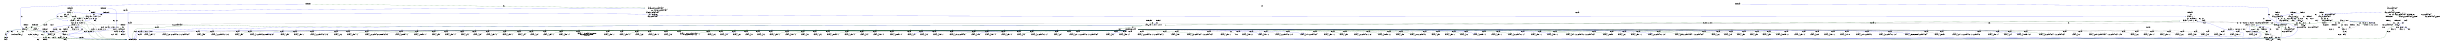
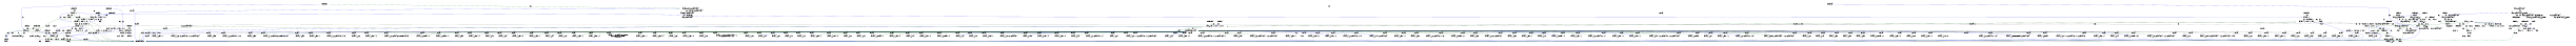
  digraph {
    edge [color=darkgreen style=bold]
    n1 [label="(Call,data[l++] = sib)"]
    n2 [label="(MethodReturn,static int)"]
    n3 [label="(Block,)"]
    n4 [label="(Identifier,sib)"]
    n5 [label="(Call,sib = (scale << 6) | (index << 3) | rm)"]
    n6 [label="(Call,(scale << 6) | (index << 3) | rm)"]
    n7 [label="(Block,)"]
    n8 [label="(Call,(index << 3) | rm)"]
    n9 [label="(Call,(reg << 3) | rm)"]
    n10 [label="(Identifier,rm)"]
    n11 [label="(Call,scale << 6)"]
    n12 [label="(Call,scale << 6)"]
    n13 [label="(Literal,6)"]
    n14 [label="(Call,(scale << 6) | (B0100 << 3) | B0101)"]
    n15 [label="(Literal,6)"]
    n16 [label="(Call,scale = getsib(op->operands[0].scale[1]))"]
    n17 [label="(Call,getsib(op->operands[0].scale[1]))"]
    n18 [label="(Block,)"]
    n19 [label="(Call,op->operands[0].scale[1])"]
    n20 [label="(Call,index << 3)"]
    n21 [label="(Literal,3)"]
    n22 [label="(Call,index != -1)"]
    n23 [label="(Call,-1)"]
    n24 [label="(ControlStructure,if (index != -1))"]
    n25 [label="(Literal,1)"]
    n26 [label="(Call,index = op->operands[0].regs[1])"]
    n27 [label="(Call,op->operands[0].regs[1])"]
    n28 [label="(Call,rm == 5)"]
    n29 [label="(Call,rm == 4)"]
    n30 [label="(Call,rm == 5 && mod == 0)"]
    n31 [label="(Literal,5)"]
    n32 [label="(Call,rm = op->operands[0].reg)"]
    n33 [label="(Call,op->operands[0].reg)"]
    n34 [label="(Block,)"]
    n35 [label="(Call,rm = op->operands[0].regs[0])"]
    n36 [label="(Call,op->operands[0].regs[0])"]
    n37 [label="(Block,)"]
    n38 [label="(Call,op->operands[0].regs[0] == X86R_RIP)"]
    n39 [label="(Call,op->operands[0].regs[0] == X86R_BX)"]
    n40 [label="(Identifier,X86R_RIP)"]
    n41 [label="(Call,rip_rel = op->operands[0].regs[0] == X86R_RIP)"]
    n42 [label="(Literal,sib = 0x24)"]
    n43 [label="(Block,)"]
    n44 [label="(Literal,0x24)"]
    n45 [label="(Call,sib = (scale << 6) | (B0100 << 3) | B0101)"]
    n46 [label="(Block,)"]
    n47 [label="(Call,(B0100 << 3) | B0101)"]
    n48 [label="(Identifier,B0101)"]
    n49 [label="(Call,B0100 << 3)"]
    n50 [label="(Literal,3)"]
    n51 [label="(Call,(reg << 3) | B0101)"]
    n52 [label="(Call,(B0000 << 6) | (reg << 3) | B0101)"]
    n53 [label="(Identifier,B0101)"]
    n54 [label="(Call,reg << 3)"]
    n55 [label="(Literal,3)"]
    n56 [label="(Call,reg = 0)"]
    n57 [label="(Call,reg << 3)"]
    n58 [label="(Call,reg << 3)"]
    n59 [label="(Block,)"]
    n60 [label="(Literal,0)"]
    n61 [label="(MethodParameterIn,ut8 *data)"]
    n62 [label="(Call,data[l++] = offset >> 32)"]
    n63 [label="(Call,data[l++] = offset >> 16)"]
    n64 [label="(Call,data[l++] = op->operands[0].reg << 3 | 0x4)"]
    n65 [label="(Call,data[l++] = 0x40 | op->operands[1].regs[0])"]
    n66 [label="(Call,data[l++] = offset >> 16)"]
    n67 [label="(Call,data[l++] = offset)"]
    n68 [label="(Call,data[l++] = op->operands[1].reg << 3 | 0x5)"]
    n69 [label="(Call,data[l++] = immediate >> 56)"]
    n70 [label="(Call,data[l++] = offset)"]
    n71 [label="(Call,data[l++] = 0xc0 | op->operands[0].reg)"]
    n72 [label="(Call,data[l++] = offset)"]
    n73 [label="(Call,data[l++] = offset >> 8)"]
    n74 [label="(Call,data[l++] = 0x67)"]
    n75 [label="(Call,data[l++] = immediate >> 48)"]
    n76 [label="(Call,data[l++] = offset >> 8)"]
    n77 [label="(Call,data[l++] = op->operands[1].reg << 3 | 4)"]
    n78 [label="(Call,data[l++] = offset >> 16)"]
    n79 [label="(Call,data[l++] = offset >> 16)"]
    n80 [label="(Call,data[l++] = mod << 5 | op->operands[0].reg << 3 | op->operands[1].regs[0])"]
    n81 [label="(Call,data[l++] = immediate)"]
    n82 [label="(Call,data[l++] = 0x67)"]
    n83 [label="(Call,data[l++] = offset >> 16)"]
    n84 [label="(Call,data[l++] = op->operands[0].reg << 3 | 0x4)"]
    n85 [label="(Call,data[l++] = getsib (op->operands[1].scale[0]) << 3 | op->operands[1].regs[0])"]
    n86 [label="(Call,data[l++] = 0x66)"]
    n87 [label="(Call,data[l++] = 0xa0)"]
    n88 [label="(Call,data[l++] = offset)"]
    n89 [label="(Call,data[l++] = offset)"]
    n90 [label="(Call,data[l++] = offset)"]
    n91 [label="(Call,data[l++] = immediate >> 32)"]
    n92 [label="(Call,data[l++] = offset >> 48)"]
    n93 [label="(Call,data[l++] = opcode)"]
    n94 [label="(Call,data[l++] = offset >> 16)"]
    n95 [label="(Call,data[l++] = 0x40 | rex)"]
-   n96 [label="(Call,data[l++] = 0xb0 | op->operands[0].reg)"]
    n97 [label="(Call,data[l++] = op->operands[1].reg << 3 | 0x4)"]
    n98 [label="(Call,data[l++] = SEG_REG_PREFIXES[op->operands[1].regs[0]])"]
    n99 [label="(Call,data[l++] = immediate)"]
    n100 [label="(Call,data[l++] = mod << 6 | op->operands[1].reg << 3 | op->operands[0].reg)"]
    n101 [label="(Call,data[l++] = offset >> 24)"]
    n102 [label="(Call,data[l++] = 0x49)"]
    n103 [label="(Call,data[l++] = (immediate >> byte))"]
    n104 [label="(Call,data[l++] = op->operands[0].regs[1] << 3 | op->operands[0].regs[0])"]
    n105 [label="(Call,data[l++] = 0x8a)"]
    n106 [label="(Call,data[l++] = 0x67)"]
    n107 [label="(Call,data[l++] = getsib (op->operands[1].scale[0]) << 6 | op->operands[1].regs[0] << 3 | base)"]
    n108 [label="(Call,data[l++] = 0x66)"]
    n109 [label="(Call,data[l++] = offset >> 24)"]
    n110 [label="(Call,data[l++] = offset >> 16)"]
    n111 [label="(Call,data[l++] = 0x66)"]
    n112 [label="(Call,data[l++] = offset)"]
    n113 [label="(Call,data[l++] = 0x48)"]
    n114 [label="(Call,data[l++] = offset >> 24)"]
    n115 [label="(Call,data[l++] = offset >> 8)"]
    n116 [label="(Call,data[l++] = offset >> 8)"]
    n117 [label="(Call,data[l++] = 0x80 | op->operands[0].reg << 3 | op->operands[1].regs[0])"]
    n118 [label="(Call,data[l++] = offset)"]
    n119 [label="(Call,data[l++] = op->operands[0].reg << 3 | 0x5)"]
    n120 [label="(Call,data[l++] = offset)"]
    n121 [label="(Call,data[l++] = (op->operands[0].type & OT_BYTE) ? 0x88 : 0x89)"]
    n122 [label="(Call,data[l++] = offset)"]
    n123 [label="(Call,data[l++] = offset >> 8)"]
    n124 [label="(Call,data[l++] = op->operands[0].reg << 3 | 0x5)"]
    n125 [label="(Call,data[l++] = 0x66)"]
    n126 [label="(Call,data[l++] = offset >> 16)"]
    n127 [label="(Call,data[l++] = op->operands[1].type & OT_BYTE ? 0x8a : 0x8b)"]
    n128 [label="(Call,data[l++] = immediate >> 16)"]
    n129 [label="(Call,data[l++] = immediate >> 24)"]
    n130 [label="(Call,data[l++] = offset)"]
    n131 [label="(Call,data[l++] = offset >> 24)"]
    n132 [label="(Call,data[l++] = 0x48)"]
    n133 [label="(Call,data[l++] = 0x0d)"]
    n134 [label="(Call,data[l++] = offset >> 16)"]
    n135 [label="(Call,data[l++] = offset >> 8)"]
    n136 [label="(Call,data[l++] = 0x44)"]
    n137 [label="(Call,data[l++] = 0x24)"]
    n138 [label="(Call,data[l++] = offset >> 8)"]
    n139 [label="(Call,data[l++] = offset >> 24)"]
    n140 [label="(Call,data[l++] = (op->operands[1].type & OT_BYTE ||\n\t\t\t\top->operands[0].type & OT_BYTE) ?\n\t\t\t\t0x8a : 0x8b)"]
    n141 [label="(Call,data[l++] = offset >> 8)"]
    n142 [label="(Call,data[l++] = offset >> 24)"]
    n143 [label="(Call,data[l++] = 0x25)"]
    n144 [label="(Call,data[l++] = offset >> 24)"]
    n145 [label="(Call,data[l++] = 0x8b)"]
    n146 [label="(Call,data[l++] = getsib (op->operands[0].scale[0]) << 6 |\n\t\t\t\t\t\t    op->operands[0].regs[0] << 3 | 5)"]
    n147 [label="(Call,data[l++] = 0x05)"]
    n148 [label="(Call,data[l++] = 0x41)"]
    n149 [label="(Call,data[l++] = 0x8c)"]
    n150 [label="(Call,data[l++] = rex)"]
    n151 [label="(Call,data[l++] = 0x5)"]
    n152 [label="(Call,data[l++] = offset >> 8)"]
    n153 [label="(Call,data[l++] = offset >> 16)"]
    n154 [label="(Call,data[l++] = 0xc7)"]
    n155 [label="(Call,data[l++] = 0x45)"]
    n156 [label="(Call,data[l++] = immediate >> 8)"]
    n157 [label="(Call,data[l++] = offset >> 24)"]
    n158 [label="(Call,data[l++] = 0x48)"]
    n159 [label="(Call,data[l++] = offset >> 24)"]
    n160 [label="(Call,data[l++] = immediate >> 40)"]
    n161 [label="(Call,data[l++] = 0x41)"]
    n162 [label="(Call,data[l++] = 0x48)"]
    n163 [label="(Call,data[l++] = offset >> 8)"]
    n164 [label="(Call,data[l++] = 0xb8 | op->operands[0].reg)"]
    n165 [label="(Call,data[l++] = modrm)"]
    n166 [label="(Call,data[l++] = offset >> 40)"]
    n167 [label="(Call,data[l++] = offset >> 24)"]
    n168 [label="(Call,data[l++] = 0x48)"]
    n169 [label="(Call,data[l++] = op->operands[0].reg << 3 | 4)"]
    n170 [label="(Call,data[l++] = 0x24)"]
    n171 [label="(Call,data[l++] = mod << 6 | op->operands[1].reg << 3 | op->operands[0].regs[0])"]
    n172 [label="(Call,data[l++] = 0x67)"]
    n173 [label="(Call,data[l++] = offset >> 54)"]
    n174 [label="(Call,data[l++] = op->operands[0].reg << 3 | (op->operands[1].regs[0] - 8))"]
    n175 [label="(Call,data[l++] = offset)"]
    n176 [label="(Call,data[l++] = op->operands[1].regs[1] << 3 | op->operands[1].regs[0])"]
    n177 [label="(Call,data[l++] = offset >> 8)"]
    1000102
    n179 [label="(Call,data[l++] = 0xa1)"]
    n180 [label="(Identifier,index)"]
    n181 [label="(Identifier,sib)"]
    n182 [label="(Identifier,scale)"]
    n183 [label="(Identifier,use_sib)"]
    n184 [label="(Identifier,use_sib)"]
    n185 [label="(Identifier,rm)"]
    n186 [label="(Identifier,sib)"]
    n187 [label="(Identifier,B0100)"]
    n188 [label="(Identifier,reg)"]
    n189 [label="(Identifier,index)"]
    n190 [label="(Identifier,sib)"]
    n191 [label="(Identifier,rm)"]
    n192 [label="(Identifier,reg)"]
    n193 [label="(Identifier,mod)"]
    n194 [label="(Identifier,use_sib)"]
    n195 [label="(Identifier,scale)"]
    n196 [label="(Identifier,rm)"]
    n197 [label="(Identifier,rm)"]
    n198 [label="(Identifier,index)"]
    n199 [label="(Identifier,mod)"]
    n200 [label="(Call,op->operands[0].regs[0])"]
    n201 [label="(Identifier,scale)"]
    n202 [label="(Identifier,use_aso)"]
    n203 [label="(Call,data[l++])"]
    n1 -> n2 [color=blue label="DDG: sib" style=dotted]
    n1 -> n2 [label="DDG: data[l++]"]
    n1 -> n3 [color=gray40 label="AST: " style=dotted]
    n1 -> n4 [color=blue label="CFG: " style=dotted]
    n4 -> n1 [label="AST: "]
    n5 -> n1 [color=gray40 label="DDG: sib" style=dotted]
    n5 -> n2 [label="DDG: (scale << 6) | (index << 3) | rm" style=dotted]
    n5 -> n2 [color=blue label="DDG: sib" style=dotted]
    n5 -> n6 [color=blue label="CFG: "]
    n5 -> n7 [color=blue label="AST: "]
    n6 -> n2 [color=gray40 label="DDG: (index << 3) | rm"]
    n6 -> n2 [label="DDG: scale << 6"]
    n6 -> n5 [label="AST: "]
    n6 -> n5 [color=blue label="DDG: scale << 6" style=dotted]
    n6 -> n5 [label="DDG: (index << 3) | rm" style=dotted]
    n6 -> n8 [color=gray40 label="CFG: "]
    n8 -> n2 [color=gray40 label="DDG: rm" style=dotted]
    n8 -> n2 [label="DDG: index << 3"]
    n8 -> n6 [color=gray40 label="AST: " style=dotted]
    n8 -> n6 [color=blue label="DDG: index << 3" style=dotted]
    n8 -> n6 [label="DDG: rm" style=dotted]
    n8 -> n9 [color=gray40 label="DDG: rm"]
    n8 -> n10 [color=blue label="CFG: " style=dotted]
    n10 -> n8 [color=gray40 label="AST: "]
    n10 -> n20 [color=gray40 label="CFG: " style=dotted]
    n11 -> n2 [label="DDG: scale"]
    n11 -> n6 [color=blue label="AST: "]
    n11 -> n6 [label="DDG: scale"]
    n11 -> n6 [color=gray40 label="DDG: 6" style=dotted]
    n11 -> n12 [color=blue label="DDG: scale"]
    n11 -> n13 [label="CFG: "]
    n12 -> n2 [color=gray40 label="DDG: scale" style=dotted]
    n12 -> n14 [color=gray40 label="AST: "]
    n12 -> n14 [color=blue label="DDG: scale" style=dotted]
    n12 -> n14 [color=blue label="DDG: 6" style=dotted]
    n12 -> n15 [color=gray40 label="CFG: " style=dotted]
    n13 -> n11 [color=gray40 label="AST: " style=dotted]
    n14 -> n2 [color=blue label="DDG: scale << 6"]
    n14 -> n2 [color=blue label="DDG: (B0100 << 3) | B0101" style=dotted]
    n14 -> n45 [color=gray40 label="AST: " style=dotted]
    n14 -> n45 [color=gray40 label="DDG: scale << 6"]
    n14 -> n45 [label="DDG: (B0100 << 3) | B0101"]
    n14 -> n47 [color=gray40 label="CFG: " style=dotted]
    n15 -> n12 [color=blue label="AST: " style=dotted]
    n16 -> n2 [color=blue label="DDG: scale"]
    n16 -> n2 [label="DDG: getsib(op->operands[0].scale[1])" style=dotted]
    n16 -> n11 [color=blue label="DDG: scale" style=dotted]
    n16 -> n12 [label="DDG: scale" style=dotted]
    n16 -> n17 [color=gray40 label="CFG: " style=dotted]
    n16 -> n18 [color=gray40 label="AST: " style=dotted]
    n17 -> n2 [color=blue label="DDG: op->operands[0].scale[1]" style=dotted]
    n17 -> n16 [label="AST: "]
    n17 -> n16 [color=blue label="DDG: op->operands[0].scale[1]" style=dotted]
    n17 -> n19 [color=gray40 label="CFG: "]
    n19 -> n17 [color=gray40 label="AST: "]
    n20 -> n2 [color=blue label="DDG: index"]
    n20 -> n8 [color=blue label="AST: "]
    n20 -> n8 [color=blue label="DDG: index"]
    n20 -> n8 [color=gray40 label="DDG: 3" style=dotted]
    n20 -> n21 [label="CFG: " style=dotted]
    n21 -> n20 [label="AST: " style=dotted]
    n22 -> n2 [color=blue label="DDG: -1" style=dotted]
    n22 -> n2 [color=blue label="DDG: index" style=dotted]
    n22 -> n2 [color=gray40 label="DDG: index != -1"]
    n22 -> n20 [color=gray40 label="DDG: index"]
    n22 -> n23 [color=blue label="CFG: "]
    n22 -> n24 [label="AST: "]
    n23 -> n22 [label="AST: " style=dotted]
    n23 -> n22 [label="DDG: 1"]
    n23 -> n25 [label="CFG: "]
    n25 -> n23 [color=blue label="AST: "]
    n26 -> n2 [label="DDG: op->operands[0].regs[1]"]
    n26 -> n18 [color=gray40 label="AST: "]
    n26 -> n22 [label="DDG: index" style=dotted]
    n26 -> n27 [color=gray40 label="CFG: " style=dotted]
    n27 -> n26 [label="AST: "]
    n28 -> n8 [color=gray40 label="DDG: rm"]
    n28 -> n29 [label="DDG: rm" style=dotted]
    n28 -> n30 [label="AST: "]
    n28 -> n30 [color=gray40 label="DDG: rm"]
    n28 -> n30 [color=blue label="DDG: 5" style=dotted]
    n28 -> n31 [label="CFG: " style=dotted]
    n30 -> n28 [color=blue label="CFG: "]
    n31 -> n28 [color=gray40 label="AST: " style=dotted]
    n32 -> n2 [color=blue label="DDG: op->operands[0].reg"]
    n32 -> n28 [label="DDG: rm" style=dotted]
    n32 -> n33 [color=blue label="CFG: " style=dotted]
    n32 -> n34 [label="AST: "]
    n33 -> n32 [color=blue label="AST: " style=dotted]
    n35 -> n2 [color=gray40 label="DDG: op->operands[0].regs[0]" style=dotted]
    n35 -> n28 [color=blue label="DDG: rm" style=dotted]
    n35 -> n36 [label="CFG: "]
    n35 -> n37 [color=blue label="AST: " style=dotted]
    n36 -> n35 [label="AST: " style=dotted]
    n38 -> n2 [color=blue label="DDG: op->operands[0].regs[0]" style=dotted]
    n38 -> n2 [label="DDG: X86R_RIP" style=dotted]
    n38 -> n35 [color=blue label="DDG: op->operands[0].regs[0]"]
    n38 -> n39 [color=blue label="DDG: op->operands[0].regs[0]" style=dotted]
    n38 -> n40 [label="CFG: " style=dotted]
    n38 -> n41 [label="AST: " style=dotted]
    n38 -> n41 [label="DDG: op->operands[0].regs[0]"]
    n38 -> n41 [color=gray40 label="DDG: X86R_RIP"]
    n41 -> n38 [color=gray40 label="CFG: "]
    n42 -> n1 [color=gray40 label="DDG: sib"]
    n42 -> n2 [color=blue label="DDG: sib" style=dotted]
    n42 -> n43 [label="AST: "]
    n42 -> n44 [label="CFG: " style=dotted]
    n44 -> n42 [color=blue label="AST: "]
    n45 -> n1 [color=gray40 label="DDG: sib" style=dotted]
    n45 -> n2 [color=blue label="DDG: (scale << 6) | (B0100 << 3) | B0101"]
    n45 -> n2 [label="DDG: sib"]
    n45 -> n14 [color=blue label="CFG: " style=dotted]
    n45 -> n46 [label="AST: "]
    n47 -> n2 [color=gray40 label="DDG: B0100 << 3"]
    n47 -> n2 [color=blue label="DDG: B0101"]
    n47 -> n14 [color=blue label="AST: " style=dotted]
    n47 -> n14 [label="DDG: B0100 << 3" style=dotted]
    n47 -> n14 [color=gray40 label="DDG: B0101"]
    n47 -> n48 [label="CFG: "]
    n48 -> n47 [color=gray40 label="AST: "]
    n48 -> n49 [label="CFG: "]
    n49 -> n2 [color=gray40 label="DDG: B0100"]
    n49 -> n47 [color=blue label="AST: "]
    n49 -> n47 [color=blue label="DDG: B0100" style=dotted]
    n49 -> n47 [label="DDG: 3"]
    n49 -> n50 [color=gray40 label="CFG: " style=dotted]
    n50 -> n49 [color=gray40 label="AST: "]
    n51 -> n2 [color=gray40 label="DDG: reg << 3" style=dotted]
    n51 -> n47 [label="DDG: B0101"]
    n51 -> n52 [label="AST: "]
    n51 -> n52 [color=blue label="DDG: reg << 3" style=dotted]
    n51 -> n52 [label="DDG: B0101"]
    n51 -> n53 [color=gray40 label="CFG: "]
    n52 -> n51 [color=blue label="CFG: "]
    n53 -> n51 [label="AST: " style=dotted]
    n53 -> n54 [color=blue label="CFG: " style=dotted]
    n54 -> n2 [color=gray40 label="DDG: reg" style=dotted]
    n54 -> n51 [label="AST: "]
    n54 -> n51 [color=gray40 label="DDG: reg" style=dotted]
    n54 -> n51 [color=gray40 label="DDG: 3"]
    n54 -> n55 [color=blue label="CFG: " style=dotted]
    n55 -> n54 [color=gray40 label="AST: "]
    n56 -> n2 [label="DDG: reg"]
    n56 -> n54 [color=blue label="DDG: reg" style=dotted]
    n56 -> n57 [color=blue label="DDG: reg" style=dotted]
    n56 -> n58 [color=gray40 label="DDG: reg" style=dotted]
    n56 -> n59 [color=blue label="AST: "]
    n60 -> n56 [color=blue label="AST: "]
    n61 -> n1 [label="DDG: data" style=dotted]
    n61 -> n2 [color=blue label="DDG: data"]
    n61 -> n62 [label="DDG: data" style=dotted]
    n61 -> n63 [color=blue label="DDG: data"]
    n61 -> n64 [color=gray40 label="DDG: data"]
    n61 -> n65 [color=blue label="DDG: data"]
    n61 -> n66 [label="DDG: data" style=dotted]
    n61 -> n67 [label="DDG: data"]
    n61 -> n68 [color=blue label="DDG: data" style=dotted]
    n61 -> n69 [label="DDG: data"]
    n61 -> n70 [color=gray40 label="DDG: data"]
    n61 -> n71 [label="DDG: data"]
    n61 -> n72 [color=gray40 label="DDG: data"]
    n61 -> n73 [color=blue label="DDG: data" style=dotted]
    n61 -> n74 [label="DDG: data"]
    n61 -> n75 [color=blue label="DDG: data"]
    n61 -> n76 [label="DDG: data" style=dotted]
    n61 -> n77 [label="DDG: data"]
    n61 -> n78 [label="DDG: data" style=dotted]
    n61 -> n79 [color=blue label="DDG: data"]
    n61 -> n80 [label="DDG: data"]
    n61 -> n81 [label="DDG: data"]
    n61 -> n82 [color=gray40 label="DDG: data" style=dotted]
    n61 -> n83 [color=gray40 label="DDG: data"]
    n61 -> n84 [color=blue label="DDG: data"]
    n61 -> n85 [label="DDG: data"]
    n61 -> n86 [label="DDG: data"]
    n61 -> n87 [color=gray40 label="DDG: data"]
    n61 -> n88 [color=gray40 label="DDG: data"]
    n61 -> n89 [color=gray40 label="DDG: data" style=dotted]
    n61 -> n90 [color=gray40 label="DDG: data"]
    n61 -> n91 [label="DDG: data"]
    n61 -> n92 [color=blue label="DDG: data" style=dotted]
    n61 -> n93 [label="DDG: data" style=dotted]
    n61 -> n94 [label="DDG: data" style=dotted]
    n61 -> n95 [label="DDG: data" style=dotted]
-   n61 -> n96 [color=blue label="DDG: data" style=dotted]
    n61 -> n97 [color=gray40 label="DDG: data" style=dotted]
    n61 -> n98 [color=blue label="DDG: data"]
    n61 -> n99 [color=gray40 label="DDG: data"]
    n61 -> n100 [color=gray40 label="DDG: data" style=dotted]
    n61 -> n101 [label="DDG: data" style=dotted]
    n61 -> n102 [color=gray40 label="DDG: data"]
    n61 -> n103 [color=blue label="DDG: data"]
    n61 -> n104 [label="DDG: data"]
    n61 -> n105 [color=gray40 label="DDG: data" style=dotted]
    n61 -> n106 [color=blue label="DDG: data" style=dotted]
    n61 -> n107 [label="DDG: data" style=dotted]
    n61 -> n108 [color=gray40 label="DDG: data"]
    n61 -> n109 [color=gray40 label="DDG: data" style=dotted]
    n61 -> n110 [label="DDG: data" style=dotted]
    n61 -> n111 [color=gray40 label="DDG: data"]
    n61 -> n112 [label="DDG: data" style=dotted]
    n61 -> n113 [color=gray40 label="DDG: data"]
    n61 -> n114 [label="DDG: data" style=dotted]
    n61 -> n115 [color=blue label="DDG: data" style=dotted]
    n61 -> n116 [color=gray40 label="DDG: data"]
    n61 -> n117 [label="DDG: data" style=dotted]
    n61 -> n118 [color=gray40 label="DDG: data"]
    n61 -> n119 [color=blue label="DDG: data" style=dotted]
    n61 -> n120 [label="DDG: data"]
    n61 -> n121 [color=blue label="DDG: data"]
    n61 -> n122 [color=gray40 label="DDG: data"]
    n61 -> n123 [color=blue label="DDG: data" style=dotted]
    n61 -> n124 [color=gray40 label="DDG: data"]
    n61 -> n125 [color=gray40 label="DDG: data" style=dotted]
    n61 -> n126 [label="DDG: data"]
    n61 -> n127 [color=gray40 label="DDG: data"]
    n61 -> n128 [label="DDG: data"]
    n61 -> n129 [label="DDG: data" style=dotted]
    n61 -> n130 [color=gray40 label="DDG: data"]
    n61 -> n131 [color=gray40 label="DDG: data"]
    n61 -> n132 [color=gray40 label="DDG: data"]
    n61 -> n133 [color=gray40 label="DDG: data"]
    n61 -> n134 [label="DDG: data"]
    n61 -> n135 [color=gray40 label="DDG: data"]
    n61 -> n136 [label="DDG: data"]
    n61 -> n137 [color=gray40 label="DDG: data" style=dotted]
    n61 -> n138 [label="DDG: data"]
    n61 -> n139 [label="DDG: data" style=dotted]
    n61 -> n140 [color=gray40 label="DDG: data" style=dotted]
    n61 -> n141 [color=blue label="DDG: data" style=dotted]
    n61 -> n142 [label="DDG: data"]
    n61 -> n143 [color=blue label="DDG: data" style=dotted]
    n61 -> n144 [color=blue label="DDG: data" style=dotted]
    n61 -> n145 [color=blue label="DDG: data" style=dotted]
    n61 -> n146 [label="DDG: data"]
    n61 -> n147 [color=blue label="DDG: data" style=dotted]
    n61 -> n148 [color=blue label="DDG: data"]
    n61 -> n149 [label="DDG: data" style=dotted]
    n61 -> n150 [color=gray40 label="DDG: data" style=dotted]
    n61 -> n151 [color=blue label="DDG: data" style=dotted]
    n61 -> n152 [label="DDG: data"]
    n61 -> n153 [label="DDG: data"]
    n61 -> n154 [color=blue label="DDG: data" style=dotted]
    n61 -> n155 [color=gray40 label="DDG: data" style=dotted]
    n61 -> n156 [label="DDG: data"]
    n61 -> n157 [color=gray40 label="DDG: data"]
    n61 -> n158 [color=gray40 label="DDG: data"]
    n61 -> n159 [color=blue label="DDG: data" style=dotted]
    n61 -> n160 [color=gray40 label="DDG: data" style=dotted]
    n61 -> n161 [color=blue label="DDG: data"]
    n61 -> n162 [color=blue label="DDG: data" style=dotted]
    n61 -> n163 [color=blue label="DDG: data" style=dotted]
    n61 -> n164 [label="DDG: data"]
    n61 -> n165 [color=blue label="DDG: data"]
    n61 -> n166 [color=gray40 label="DDG: data"]
    n61 -> n167 [color=gray40 label="DDG: data" style=dotted]
    n61 -> n168 [label="DDG: data"]
    n61 -> n169 [label="DDG: data" style=dotted]
    n61 -> n170 [color=gray40 label="DDG: data" style=dotted]
    n61 -> n171 [color=blue label="DDG: data" style=dotted]
    n61 -> n172 [color=blue label="DDG: data"]
    n61 -> n173 [color=gray40 label="DDG: data" style=dotted]
    n61 -> n174 [color=gray40 label="DDG: data" style=dotted]
    n61 -> n175 [color=gray40 label="DDG: data"]
    n61 -> n176 [label="DDG: data"]
    n61 -> n177 [color=gray40 label="DDG: data" style=dotted]
    n61 -> 1000102 [color=gray40 label="AST: "]
    n105 -> n179 [color=blue label="DDG: data" style=dotted]
    n180 -> n11 [label="CFG: " style=dotted]
    n180 -> n20 [color=blue label="AST: "]
    n181 -> n5 [color=blue label="AST: " style=dotted]
    n182 -> n16 [label="AST: " style=dotted]
    n182 -> n26 [color=blue label="CFG: "]
    n183 -> n5 [color=blue label="CFG: "]
    n183 -> n42 [label="CFG: " style=dotted]
    n184 -> n22 [label="CFG: "]
    n185 -> n35 [color=gray40 label="AST: "]
    n186 -> n42 [label="AST: "]
    n187 -> n12 [color=gray40 label="CFG: " style=dotted]
-   n187 -> n49 [label="AST: " style=dotted]
+   n187 -> n30 [label="AST: " style=dotted]
    n188 -> n54 [color=gray40 label="AST: " style=dotted]
    n189 -> n26 [color=gray40 label="AST: "]
    n190 -> n45 [color=blue label="AST: "]
    n191 -> n28 [color=gray40 label="AST: " style=dotted]
    n191 -> n32 [color=blue label="CFG: "]
    n191 -> n35 [color=gray40 label="CFG: " style=dotted]
    n192 -> n56 [color=blue label="AST: " style=dotted]
    n193 -> n28 [label="CFG: " style=dotted]
    n194 -> n56 [label="CFG: " style=dotted]
    n195 -> n12 [color=gray40 label="AST: " style=dotted]
    n196 -> n22 [label="CFG: " style=dotted]
    n197 -> n32 [color=gray40 label="AST: "]
    n198 -> n16 [label="CFG: "]
    n198 -> n22 [color=blue label="AST: "]
    n199 -> n1 [color=gray40 label="CFG: "]
    n200 -> n38 [color=gray40 label="AST: " style=dotted]
    n201 -> n11 [label="AST: " style=dotted]
    n202 -> n45 [label="CFG: "]
    n203 -> n1 [color=blue label="AST: "]
  }
